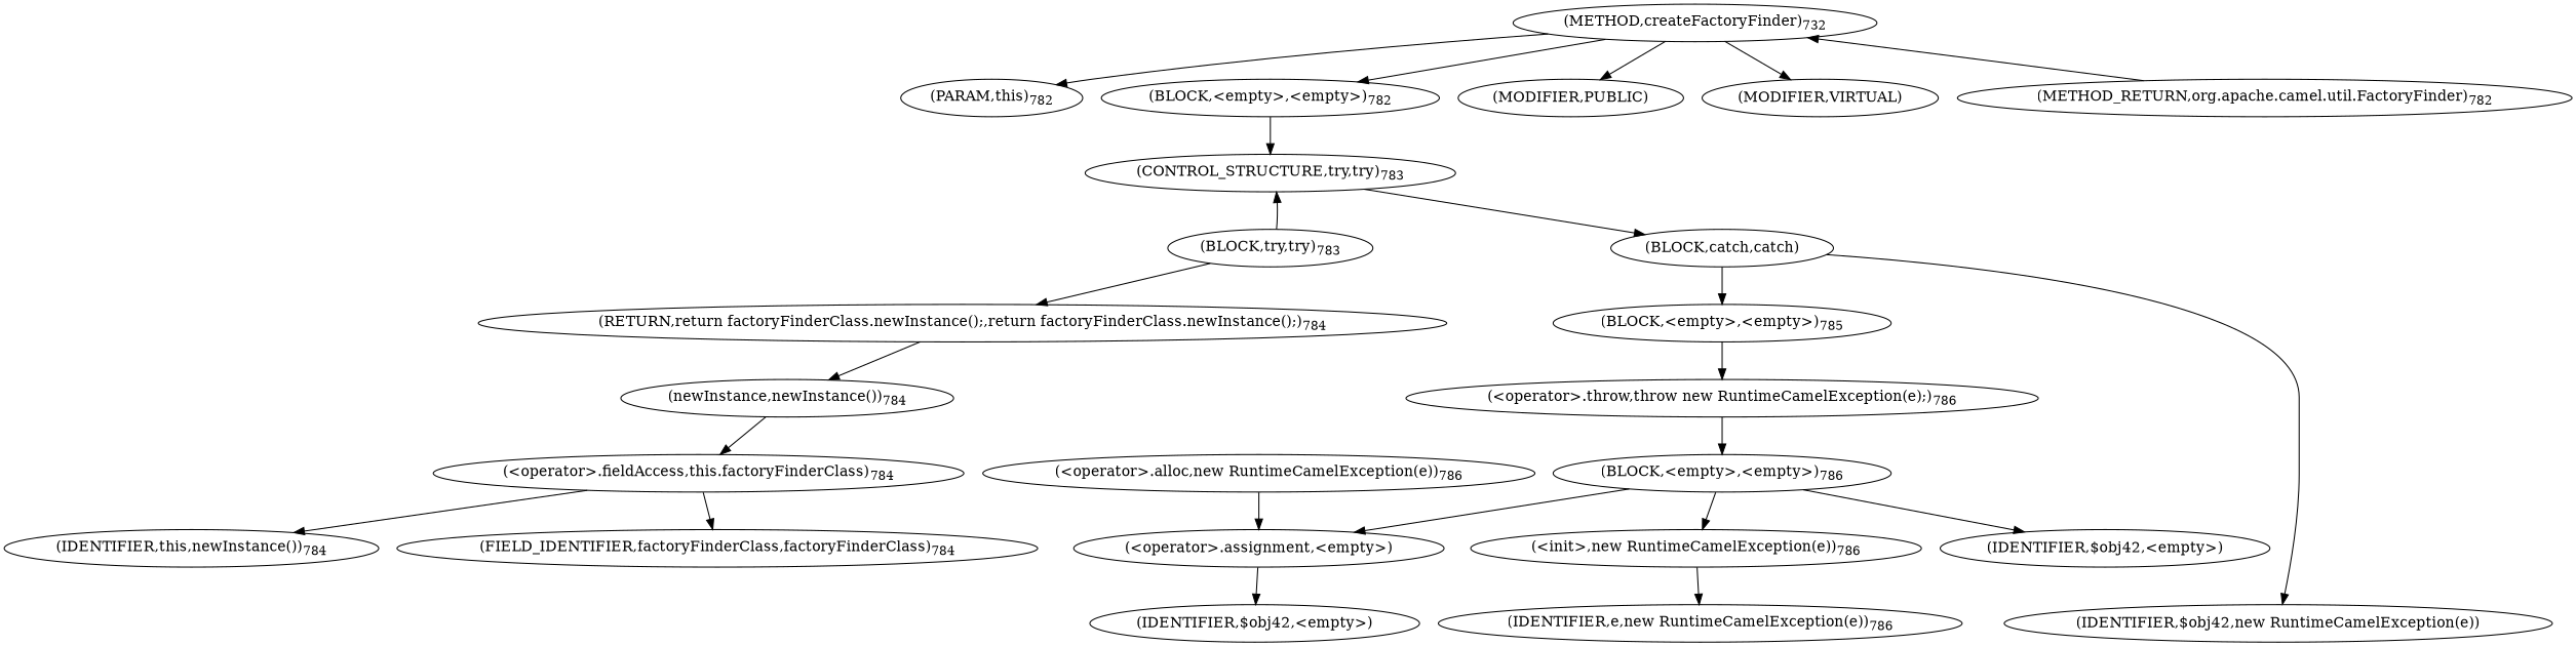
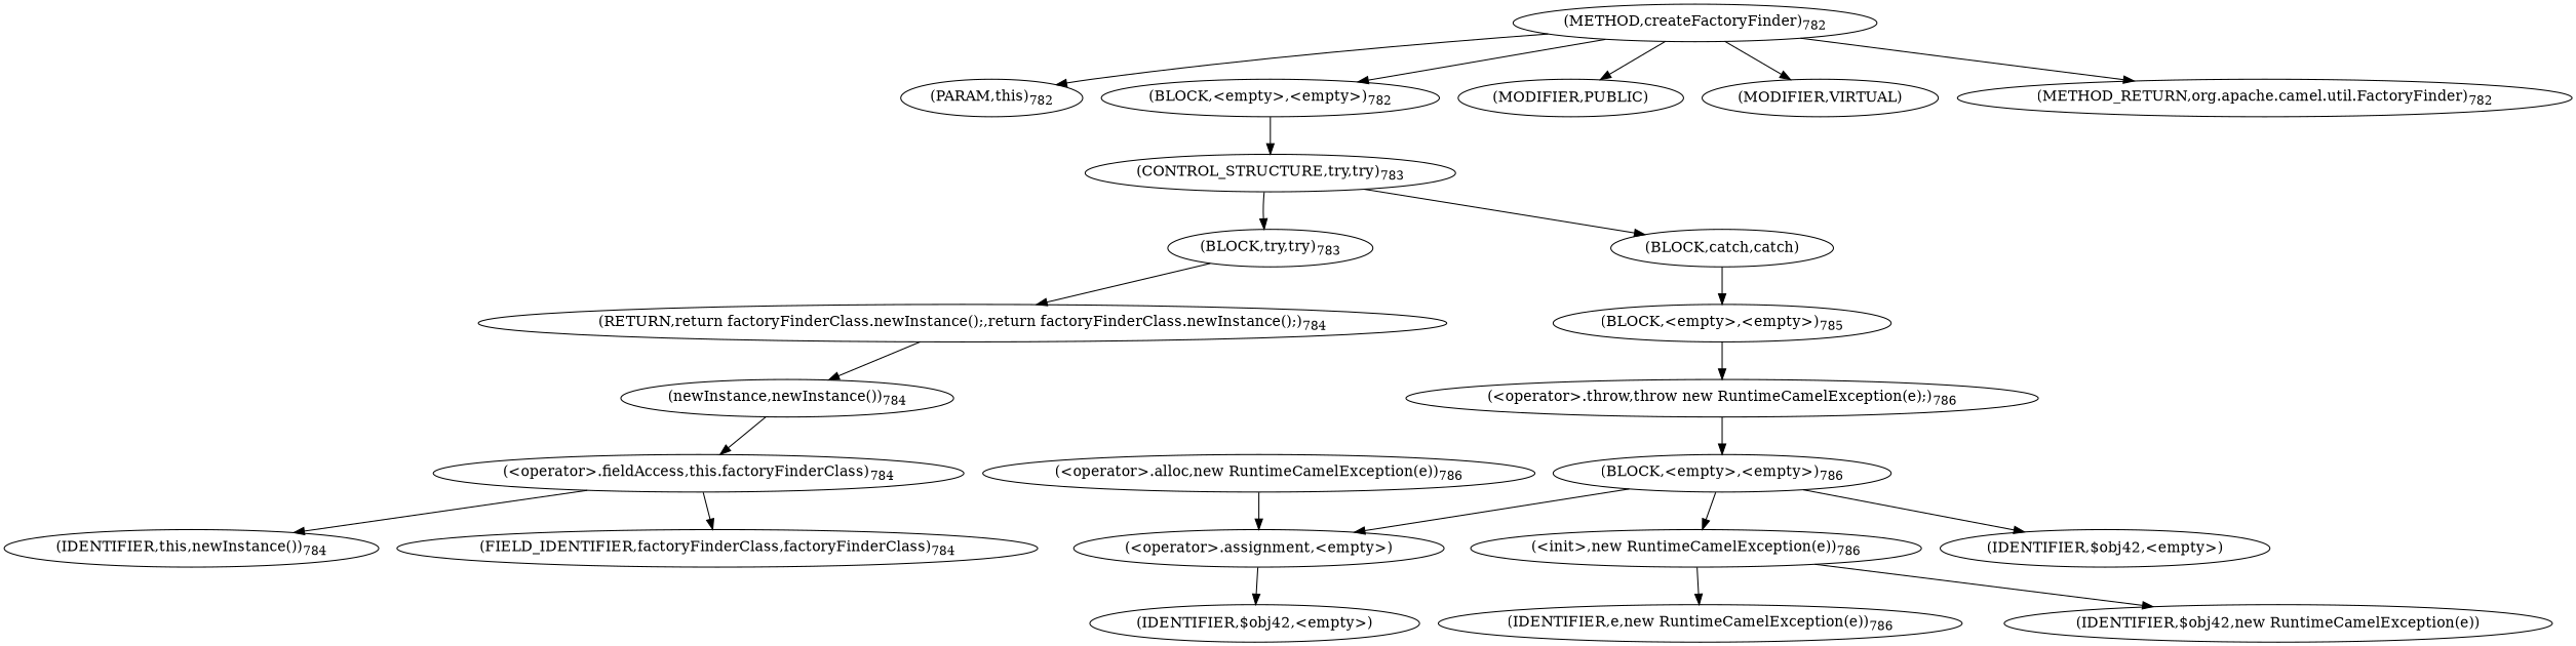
  digraph {
-   n1 [label=<(METHOD,createFactoryFinder)<SUB>732</SUB>>]
+   n1 [label=<(METHOD,createFactoryFinder)<SUB>782</SUB>>]
    n2 [label=<(PARAM,this)<SUB>782</SUB>>]
    n3 [label=<(BLOCK,&lt;empty&gt;,&lt;empty&gt;)<SUB>782</SUB>>]
    n4 [label=<(MODIFIER,PUBLIC)>]
    n5 [label=<(MODIFIER,VIRTUAL)>]
    n6 [label=<(METHOD_RETURN,org.apache.camel.util.FactoryFinder)<SUB>782</SUB>>]
    n7 [label=<(CONTROL_STRUCTURE,try,try)<SUB>783</SUB>>]
    n8 [label=<(BLOCK,try,try)<SUB>783</SUB>>]
    n9 [label=<(BLOCK,catch,catch)>]
    n10 [label=<(RETURN,return factoryFinderClass.newInstance();,return factoryFinderClass.newInstance();)<SUB>784</SUB>>]
    n11 [label=<(BLOCK,&lt;empty&gt;,&lt;empty&gt;)<SUB>785</SUB>>]
    n12 [label=<(newInstance,newInstance())<SUB>784</SUB>>]
    n13 [label=<(&lt;operator&gt;.fieldAccess,this.factoryFinderClass)<SUB>784</SUB>>]
    n14 [label=<(IDENTIFIER,this,newInstance())<SUB>784</SUB>>]
    n15 [label=<(FIELD_IDENTIFIER,factoryFinderClass,factoryFinderClass)<SUB>784</SUB>>]
    n16 [label=<(&lt;operator&gt;.throw,throw new RuntimeCamelException(e);)<SUB>786</SUB>>]
    n17 [label=<(BLOCK,&lt;empty&gt;,&lt;empty&gt;)<SUB>786</SUB>>]
    n18 [label=<(&lt;operator&gt;.assignment,&lt;empty&gt;)>]
    n19 [label=<(&lt;init&gt;,new RuntimeCamelException(e))<SUB>786</SUB>>]
    n20 [label=<(IDENTIFIER,$obj42,&lt;empty&gt;)>]
    n21 [label=<(IDENTIFIER,$obj42,&lt;empty&gt;)>]
    n22 [label=<(IDENTIFIER,$obj42,new RuntimeCamelException(e))>]
    n23 [label=<(IDENTIFIER,e,new RuntimeCamelException(e))<SUB>786</SUB>>]
    n24 [label=<(&lt;operator&gt;.alloc,new RuntimeCamelException(e))<SUB>786</SUB>>]
    n1 -> n2
    n1 -> n3
    n1 -> n4
    n1 -> n5
-   n6 -> n1
+   n1 -> n6
    n3 -> n7
-   n8 -> n7
+   n7 -> n8
    n7 -> n9
    n8 -> n10
    n9 -> n11
    n10 -> n12
    n11 -> n16
    n12 -> n13
    n13 -> n14
    n13 -> n15
    n16 -> n17
    n17 -> n18
    n17 -> n19
    n17 -> n20
    n18 -> n21
-   n9 -> n22
+   n19 -> n22
    n19 -> n23
    n24 -> n18
  }
